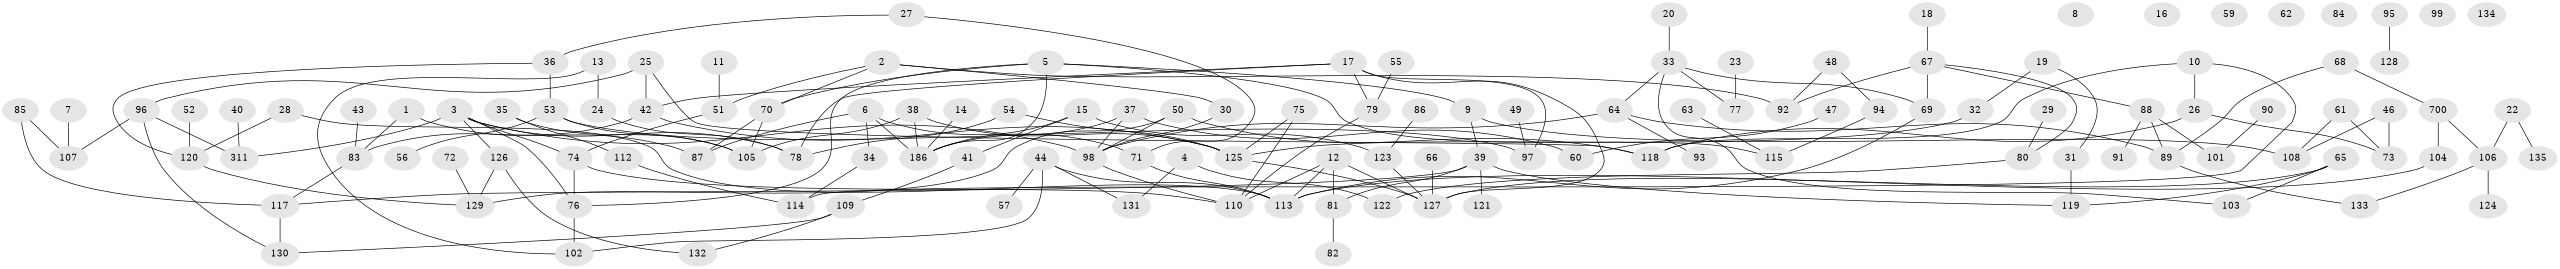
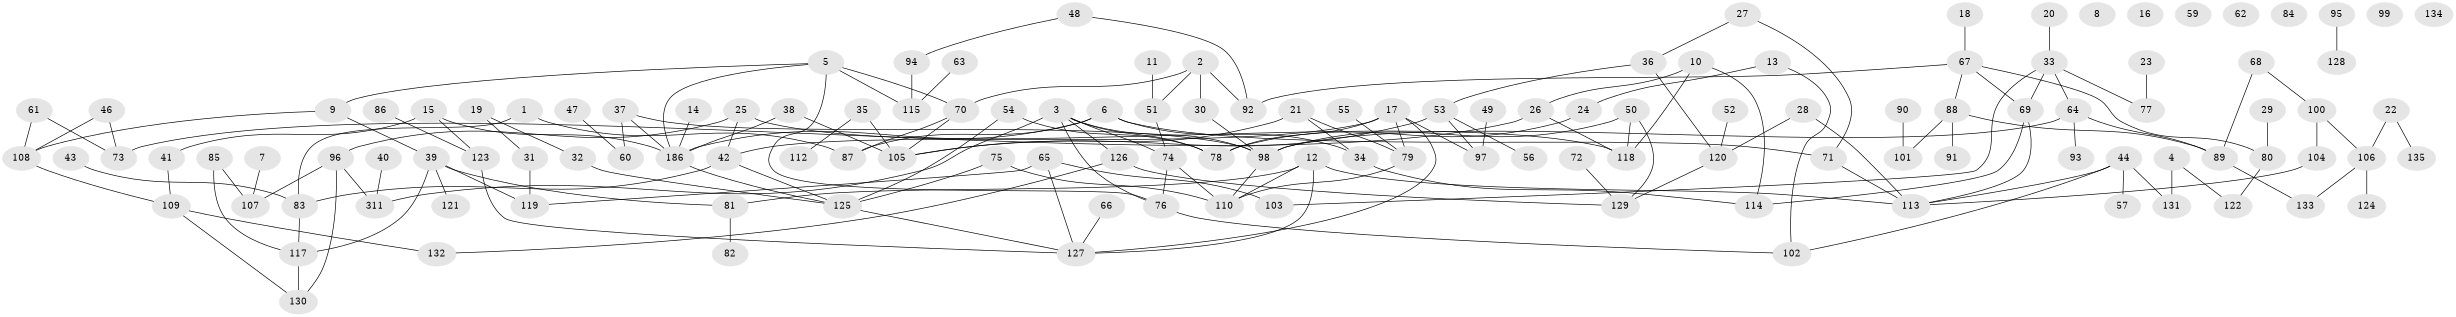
  graph {
    node [color=gray90 style=filled]
    1
    83
    87
    117
    2
    51
    70
    92
    30
    11
    74
    105
    3
    76
    78
    98
    n17 [label=311]
    126
    110
    102
    129
    132
    4
    122
    131
    5
    9
    115
    n29 [label=186]
    39
    108
    125
    6
    34
    71
    114
    113
    7
    107
    8
    81
    119
    121
    109
    10
    26
    118
    73
    12
    127
    82
    13
    24
    14
    15
    41
    123
    16
    17
    42
    79
    97
    18
    67
    80
    69
    88
    19
    31
    32
    20
    33
    77
    64
    103
+   21
    22
    106
    135
    133
    124
    23
    25
    96
    130
    27
    36
    120
    53
    28
    29
    89
    93
    35
    112
    56
    37
    60
    38
    40
    43
    44
    57
    46
    47
    48
    94
    49
    50
    52
    54
    55
    90
    101
    59
    61
    62
    63
    65
    66
    91
    68
-   100 [label=700]
+   100
    104
    72
    75
    84
    85
    86
    95
    128
    99
    134
    1 -- 83
    1 -- 87
    83 -- 117
    117 -- 130
    2 -- 51
    2 -- 70
    2 -- 92
    2 -- 30
    51 -- 74
    70 -- 87
    70 -- 105
    30 -- 98
    11 -- 51
    74 -- 76
    74 -- 110
    3 -- 74
    3 -- 76
    3 -- 78
    3 -- 98
    3 -- n17
    3 -- 126
    76 -- 102
    98 -- 110
    126 -- 129
    126 -- 132
    4 -- 122
    4 -- 131
    5 -- 70
    5 -- 76
    5 -- 9
    5 -- 115
    5 -- n29
    9 -- 39
    9 -- 108
-   38 -- 125
+   n29 -- 125
    39 -- 117
    39 -- 81
    39 -- 119
    39 -- 121
+   108 -- 109
    125 -- 127
    6 -- 87
    6 -- n29
    6 -- 34
    6 -- 71
    34 -- 114
    71 -- 113
    7 -- 107
    81 -- 82
    109 -- 132
    109 -- 130
    10 -- 114
    10 -- 26
    10 -- 118
    26 -- 118
    26 -- 73
    12 -- 110
    12 -- 113
    12 -- 81
    12 -- 127
    13 -- 102
    13 -- 24
    24 -- 78
    14 -- n29
    15 -- n29
    15 -- 41
    15 -- 123
    41 -- 109
    123 -- 127
    17 -- 78
    17 -- 127
    17 -- 42
    17 -- 79
    17 -- 97
    42 -- 83
    42 -- 125
    79 -- 110
    18 -- 67
    67 -- 92
    67 -- 80
    67 -- 69
    67 -- 88
    80 -- 122
    69 -- 113
    88 -- 89
    88 -- 101
    88 -- 91
    19 -- 31
    19 -- 32
    31 -- 119
    32 -- 125
    20 -- 33
    33 -- 69
    33 -- 77
    33 -- 64
    33 -- 103
    64 -- 98
    64 -- 89
    64 -- 93
+   21 -- 105
+   21 -- 34
+   21 -- 79
    22 -- 106
    22 -- 135
    106 -- 133
    106 -- 124
    23 -- 77
    25 -- 118
    25 -- 42
    25 -- 96
    96 -- n17
    96 -- 107
    96 -- 130
    27 -- 71
    27 -- 36
    36 -- 120
    36 -- 53
    120 -- 129
    53 -- 105
    53 -- 97
    53 -- 56
    28 -- 113
    28 -- 120
    29 -- 80
    89 -- 133
    35 -- 105
    35 -- 112
-   112 -- 114
+   69 -- 114
    37 -- 98
    37 -- n29
    37 -- 60
    38 -- 105
    38 -- n29
    40 -- n17
    43 -- 83
    44 -- 102
    44 -- 131
    44 -- 113
    44 -- 57
    46 -- 108
    46 -- 73
    47 -- 60
    48 -- 92
    48 -- 94
    94 -- 115
    49 -- 97
    50 -- 98
    50 -- 129
    50 -- 118
    52 -- 120
    54 -- 78
    54 -- 125
    55 -- 79
    90 -- 101
    61 -- 108
    61 -- 73
    63 -- 115
    65 -- 119
    65 -- 127
    65 -- 103
    66 -- 127
    68 -- 89
    68 -- 100
    100 -- 106
    100 -- 104
    104 -- 113
    72 -- 129
    75 -- 110
    75 -- 125
    85 -- 117
    85 -- 107
    86 -- 123
    95 -- 128
  }
